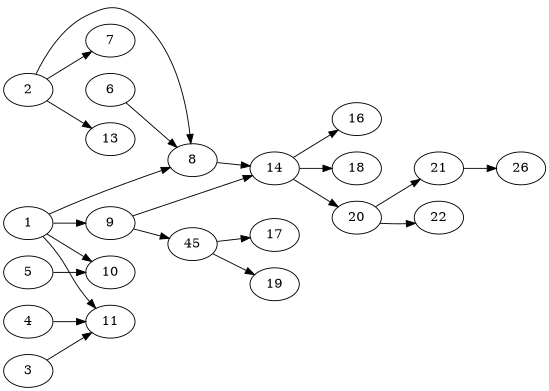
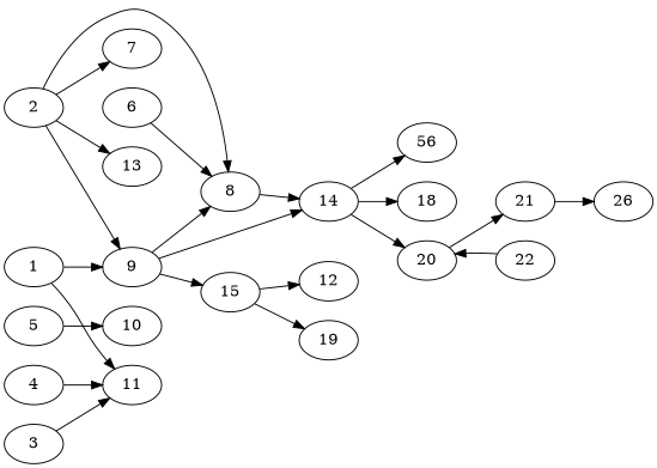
  digraph {
    rankdir=LR
    node [alpha=0.15]
    1 [alpha=0.07 expect_size=177827886162727927808]
    8 [expect_size=4455482029014667]
    9 [alpha=0.10 expect_size=160786622555482912]
    10 [alpha=0.19 expect_size=748326757481577]
    11 [alpha=0.09 expect_size=766694448860447]
    14 [alpha=0.07 expect_size=2749160699489250]
-   15 [alpha=0.11 expect_size=303841533202027776 label=45]
-   16 [alpha=0.10 expect_size=4120503556874525]
+   15 [alpha=0.11 expect_size=303841533202027776]
+   16 [alpha=0.10 expect_size=4120503556874525 label=56]
    18 [expect_size=224744571459448992]
    20 [alpha=0.19 expect_size=214777391747927872]
-   17 [alpha=0.11 expect_size=21841489657975876]
+   17 [alpha=0.11 expect_size=21841489657975876 label=12]
    19 [alpha=0.09 expect_size=35778813531371452]
    2 [alpha=0.06 expect_size=5833005621112499]
    7 [alpha=0.17 expect_size=119359689742188806144]
    13 [alpha=0.11 expect_size=2278480588237326]
    3 [expect_size=87435219342901379072]
    4 [alpha=0.05 expect_size=37033506403272864]
    5 [alpha=0.09 expect_size=107805690604148]
    6 [alpha=0.04 expect_size=107035086641588]
    21 [alpha=0.01 expect_size=28629826655934742528]
    22 [alpha=0.05 expect_size=79386053716700299264]
    n22 [alpha=0.02 expect_size=7930361521869130 label=26]
-   1 -> 8
+   9 -> 8
    1 -> 9
-   1 -> 10
    1 -> 11
    8 -> 14
    9 -> 14
    9 -> 15
    14 -> 16
    14 -> 18
    14 -> 20
    15 -> 17
    15 -> 19
    20 -> 21
-   20 -> 22
+   22 -> 20
    2 -> 8
+   2 -> 9
    2 -> 7
    2 -> 13
    3 -> 11
    4 -> 11
    5 -> 10
    6 -> 8
    21 -> n22
  }
